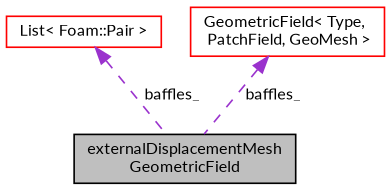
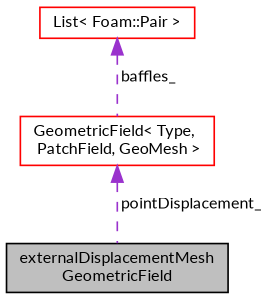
  digraph {
    fontname=Lato
    node [color=red fontname=Lato fontsize=10 shape=record]
    edge [color=darkorchid3 dir=back fontname=Lato fontsize=10 labelfontname=FreeSans labelfontsize=10 style=dashed]
    n1 [color=black fillcolor=grey75 fontcolor=black height=0.2 label="externalDisplacementMesh\lGeometricField" style=filled width=0.4]
    n2 [height=0.2 label="List\< Foam::Pair \>" width=0.4]
    n3 [height=0.2 label="GeometricField\< Type,\l PatchField, GeoMesh \>" width=0.4]
-   n2 -> n1 [label=" baffles_"]
-   n3 -> n1 [label=" baffles_"]
+   n2 -> n3 [label=" baffles_"]
+   n3 -> n1 [label=" pointDisplacement_"]
  }
